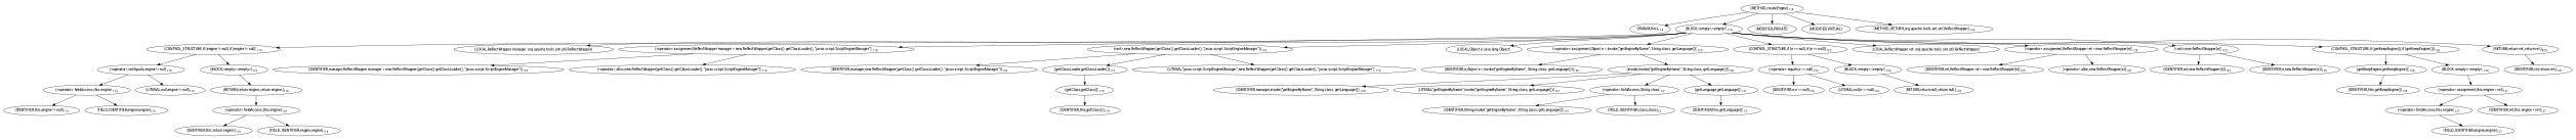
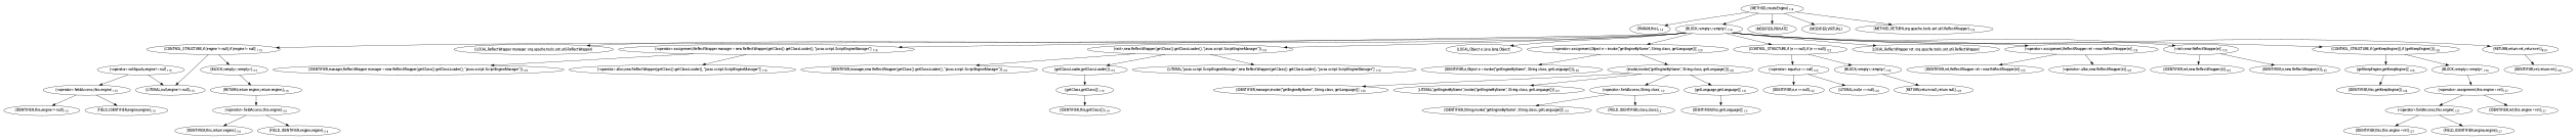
  digraph {
    fontname="Roboto Condensed"
    node [fontname="Roboto Condensed"]
    edge [fontname="Roboto Condensed"]
    n1 [label=<(METHOD,createEngine)<SUB>114</SUB>>]
    n2 [label=<(PARAM,this)<SUB>114</SUB>>]
    n3 [label=<(BLOCK,&lt;empty&gt;,&lt;empty&gt;)<SUB>114</SUB>>]
    n4 [label=<(MODIFIER,PRIVATE)>]
    n5 [label=<(MODIFIER,VIRTUAL)>]
    n6 [label=<(METHOD_RETURN,org.apache.tools.ant.util.ReflectWrapper)<SUB>114</SUB>>]
    n7 [label=<(CONTROL_STRUCTURE,if (engine != null),if (engine != null))<SUB>115</SUB>>]
    n8 [label=<(LOCAL,ReflectWrapper manager: org.apache.tools.ant.util.ReflectWrapper)>]
    n9 [label=<(&lt;operator&gt;.assignment,ReflectWrapper manager = new ReflectWrapper(getClass().getClassLoader(), &quot;javax.script.ScriptEngineManager&quot;))<SUB>118</SUB>>]
    n10 [label=<(&lt;init&gt;,new ReflectWrapper(getClass().getClassLoader(), &quot;javax.script.ScriptEngineManager&quot;))<SUB>118</SUB>>]
    n11 [label=<(LOCAL,Object e: java.lang.Object)>]
    n12 [label=<(&lt;operator&gt;.assignment,Object e = invoke(&quot;getEngineByName&quot;, String.class, getLanguage()))<SUB>120</SUB>>]
    n13 [label=<(CONTROL_STRUCTURE,if (e == null),if (e == null))<SUB>122</SUB>>]
    n14 [label=<(LOCAL,ReflectWrapper ret: org.apache.tools.ant.util.ReflectWrapper)>]
    n15 [label=<(&lt;operator&gt;.assignment,ReflectWrapper ret = new ReflectWrapper(e))<SUB>125</SUB>>]
    n16 [label=<(&lt;init&gt;,new ReflectWrapper(e))<SUB>125</SUB>>]
    n17 [label=<(CONTROL_STRUCTURE,if (getKeepEngine()),if (getKeepEngine()))<SUB>126</SUB>>]
    n18 [label=<(RETURN,return ret;,return ret;)<SUB>829</SUB>>]
    n19 [label=<(&lt;operator&gt;.notEquals,engine != null)<SUB>115</SUB>>]
    n20 [label=<(BLOCK,&lt;empty&gt;,&lt;empty&gt;)<SUB>115</SUB>>]
    n21 [label=<(IDENTIFIER,manager,ReflectWrapper manager = new ReflectWrapper(getClass().getClassLoader(), &quot;javax.script.ScriptEngineManager&quot;))<SUB>118</SUB>>]
    n22 [label=<(&lt;operator&gt;.alloc,new ReflectWrapper(getClass().getClassLoader(), &quot;javax.script.ScriptEngineManager&quot;))<SUB>118</SUB>>]
    n23 [label=<(IDENTIFIER,manager,new ReflectWrapper(getClass().getClassLoader(), &quot;javax.script.ScriptEngineManager&quot;))<SUB>118</SUB>>]
    n24 [label=<(getClassLoader,getClassLoader())<SUB>115</SUB>>]
    n25 [label=<(LITERAL,&quot;javax.script.ScriptEngineManager&quot;,new ReflectWrapper(getClass().getClassLoader(), &quot;javax.script.ScriptEngineManager&quot;))<SUB>119</SUB>>]
    n26 [label=<(IDENTIFIER,e,Object e = invoke(&quot;getEngineByName&quot;, String.class, getLanguage()))<SUB>120</SUB>>]
    n27 [label=<(invoke,invoke(&quot;getEngineByName&quot;, String.class, getLanguage()))<SUB>120</SUB>>]
    n28 [label=<(&lt;operator&gt;.equals,e == null)<SUB>122</SUB>>]
    n29 [label=<(BLOCK,&lt;empty&gt;,&lt;empty&gt;)<SUB>122</SUB>>]
    n30 [label=<(IDENTIFIER,ret,ReflectWrapper ret = new ReflectWrapper(e))<SUB>125</SUB>>]
    n31 [label=<(&lt;operator&gt;.alloc,new ReflectWrapper(e))<SUB>125</SUB>>]
    n32 [label=<(IDENTIFIER,ret,new ReflectWrapper(e))<SUB>125</SUB>>]
    n33 [label=<(IDENTIFIER,e,new ReflectWrapper(e))<SUB>125</SUB>>]
    n34 [label=<(getKeepEngine,getKeepEngine())<SUB>126</SUB>>]
    n35 [label=<(BLOCK,&lt;empty&gt;,&lt;empty&gt;)<SUB>126</SUB>>]
    n36 [label=<(IDENTIFIER,ret,return ret;)<SUB>129</SUB>>]
    n37 [label=<(&lt;operator&gt;.fieldAccess,this.engine)<SUB>115</SUB>>]
    n38 [label=<(LITERAL,null,engine != null)<SUB>115</SUB>>]
    n39 [label=<(RETURN,return engine;,return engine;)<SUB>116</SUB>>]
    n40 [label=<(IDENTIFIER,this,engine != null)<SUB>115</SUB>>]
    n41 [label=<(FIELD_IDENTIFIER,engine,engine)<SUB>115</SUB>>]
    n42 [label=<(&lt;operator&gt;.fieldAccess,this.engine)<SUB>116</SUB>>]
    n43 [label=<(IDENTIFIER,this,return engine;)<SUB>116</SUB>>]
    n44 [label=<(FIELD_IDENTIFIER,engine,engine)<SUB>116</SUB>>]
    n45 [label=<(getClass,getClass())<SUB>119</SUB>>]
    n46 [label=<(IDENTIFIER,this,getClass())<SUB>119</SUB>>]
    n47 [label=<(IDENTIFIER,manager,invoke(&quot;getEngineByName&quot;, String.class, getLanguage()))<SUB>120</SUB>>]
    n48 [label=<(LITERAL,&quot;getEngineByName&quot;,invoke(&quot;getEngineByName&quot;, String.class, getLanguage()))<SUB>121</SUB>>]
    n49 [label=<(&lt;operator&gt;.fieldAccess,String.class)<SUB>121</SUB>>]
    n50 [label=<(getLanguage,getLanguage())<SUB>121</SUB>>]
    n51 [label=<(IDENTIFIER,String,invoke(&quot;getEngineByName&quot;, String.class, getLanguage()))<SUB>121</SUB>>]
    n52 [label=<(FIELD_IDENTIFIER,class,class)<SUB>121</SUB>>]
    n53 [label=<(IDENTIFIER,this,getLanguage())<SUB>121</SUB>>]
    n54 [label=<(IDENTIFIER,e,e == null)<SUB>122</SUB>>]
    n55 [label=<(LITERAL,null,e == null)<SUB>122</SUB>>]
    n56 [label=<(RETURN,return null;,return null;)<SUB>123</SUB>>]
    n57 [label=<(IDENTIFIER,this,getKeepEngine())<SUB>126</SUB>>]
    n58 [label=<(&lt;operator&gt;.assignment,this.engine = ret)<SUB>127</SUB>>]
    n59 [label=<(&lt;operator&gt;.fieldAccess,this.engine)<SUB>127</SUB>>]
    n60 [label=<(IDENTIFIER,ret,this.engine = ret)<SUB>127</SUB>>]
+   n61 [label=<(IDENTIFIER,this,this.engine = ret)<SUB>127</SUB>>]
    n62 [label=<(FIELD_IDENTIFIER,engine,engine)<SUB>127</SUB>>]
    n1 -> n2
    n1 -> n3
    n1 -> n4
    n1 -> n5
    n1 -> n6
    n3 -> n7
    n3 -> n8
    n3 -> n9
    n3 -> n10
    n3 -> n11
    n3 -> n12
    n3 -> n13
    n3 -> n14
    n3 -> n15
    n3 -> n16
    n3 -> n17
    n3 -> n18
-   n7 -> n19
+   n7 -> n38
    n7 -> n20
    n9 -> n21
    n9 -> n22
    n10 -> n23
    n10 -> n24
    n10 -> n25
    n12 -> n26
    n12 -> n27
    n13 -> n28
    n13 -> n29
    n15 -> n30
    n15 -> n31
    n16 -> n32
    n16 -> n33
    n17 -> n34
    n17 -> n35
    n18 -> n36
    n19 -> n37
    n19 -> n38
    n20 -> n39
    n24 -> n45
    n27 -> n47
    n27 -> n48
    n27 -> n49
    n27 -> n50
    n28 -> n54
    n28 -> n55
    n29 -> n56
    n34 -> n57
    n35 -> n58
    n37 -> n40
    n37 -> n41
    n39 -> n42
    n42 -> n43
    n42 -> n44
    n45 -> n46
    n49 -> n51
    n49 -> n52
    n50 -> n53
    n58 -> n59
    n58 -> n60
+   n59 -> n61
    n59 -> n62
  }
